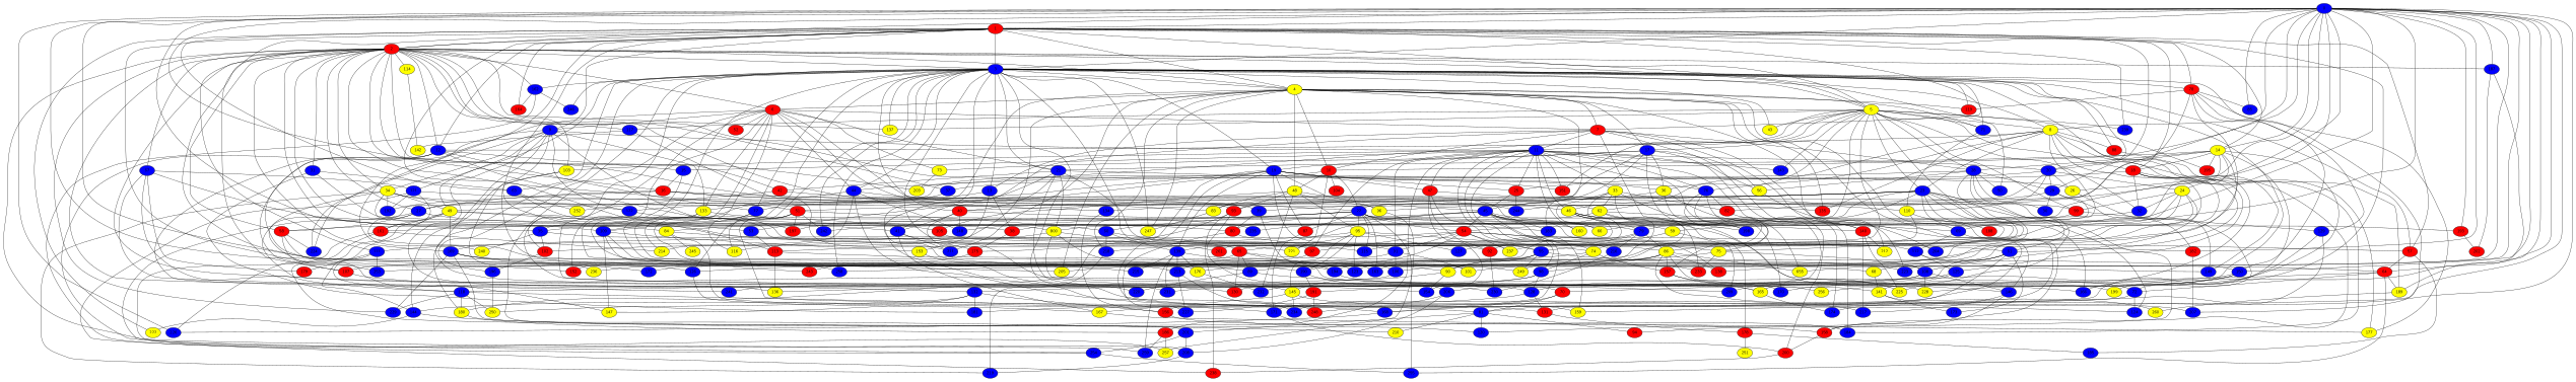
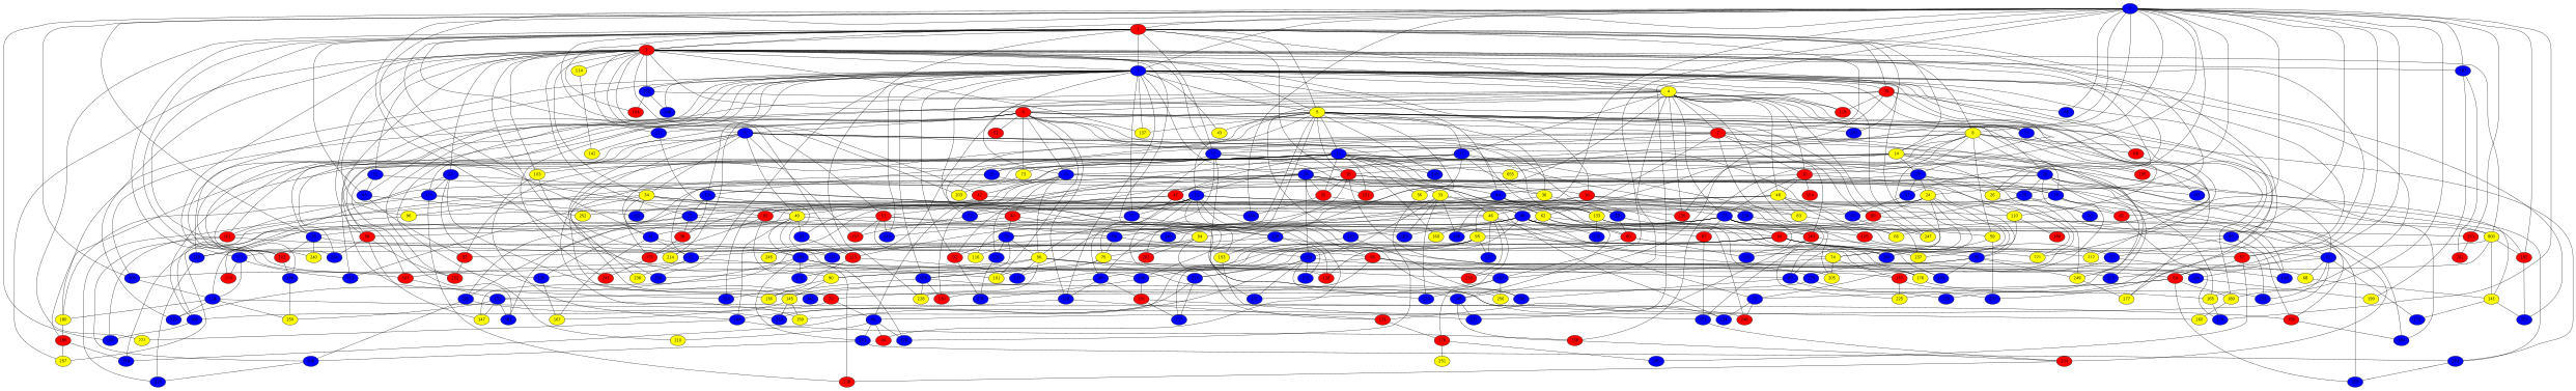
  graph {
    fontname=Nunito
    node [fillcolor=blue fontname=Nunito style=filled]
    edge [fontname=Nunito]
    1 [fillcolor=red]
    0
    2 [fillcolor=red]
    3
    8 [fillcolor=yellow]
    10 [fillcolor=red]
    14 [fillcolor=yellow]
    24 [fillcolor=yellow]
    26 [fillcolor=yellow]
    35
    46 [fillcolor=yellow]
    64 [fillcolor=red]
    66 [fillcolor=yellow]
    69
    85
    90 [fillcolor=yellow]
    93 [fillcolor=red]
    106
    131 [fillcolor=red]
    150
    n21 [fillcolor=yellow label=655]
    174
    182 [fillcolor=red]
    187
    189 [fillcolor=yellow]
    193 [fillcolor=red]
    194
    226
    244
    4 [fillcolor=yellow]
    5 [fillcolor=yellow]
    7 [fillcolor=red]
    9
    12
    18 [fillcolor=red]
    29
    41
    57 [fillcolor=red]
    63
    78 [fillcolor=red]
    107 [fillcolor=red]
    113 [fillcolor=red]
    126
    164 [fillcolor=red]
    222 [fillcolor=yellow]
    228 [fillcolor=yellow]
    239
    240 [fillcolor=yellow]
    6 [fillcolor=red]
    16 [fillcolor=red]
    27
    31
    34 [fillcolor=yellow]
    37
    42 [fillcolor=red]
    51 [fillcolor=red]
    58 [fillcolor=red]
    67
    84 [fillcolor=yellow]
    89
    96 [fillcolor=yellow]
    n62 [fillcolor=yellow label=800]
    103 [fillcolor=yellow]
    111
    114 [fillcolor=yellow]
    117
    137 [fillcolor=yellow]
    154
    162
    169
    203 [fillcolor=yellow]
    209
    229
    257 [fillcolor=yellow]
    13
    19
    20
    21
    40 [fillcolor=red]
    43 [fillcolor=yellow]
    44
    50
    71
    77
    88 [fillcolor=red]
    92 [fillcolor=red]
    102 [fillcolor=red]
    108
    119 [fillcolor=red]
    121
    128
    152 [fillcolor=red]
    165 [fillcolor=yellow]
    180 [fillcolor=yellow]
    207
    210 [fillcolor=yellow]
    214 [fillcolor=yellow]
    220
    221 [fillcolor=yellow]
    242
    243 [fillcolor=red]
    246
    247 [fillcolor=yellow]
    258
    135 [fillcolor=red]
    23
    59 [fillcolor=yellow]
    62 [fillcolor=yellow]
    76
    158 [fillcolor=red]
    177 [fillcolor=yellow]
    184
    22
    48 [fillcolor=yellow]
    104 [fillcolor=red]
    192
    28
    195 [fillcolor=red]
    249 [fillcolor=yellow]
    79
    141 [fillcolor=yellow]
    181
    32
    99 [fillcolor=red]
    55
    115
    74 [fillcolor=yellow]
    204
    72
    65 [fillcolor=red]
    127
    176 [fillcolor=yellow]
    178 [fillcolor=red]
    233 [fillcolor=red]
    70 [fillcolor=red]
    255
    112
    156 [fillcolor=red]
    145 [fillcolor=yellow]
    175 [fillcolor=red]
    206
    238 [fillcolor=red]
    118
    231
    170
    256 [fillcolor=yellow]
    199 [fillcolor=yellow]
    202 [fillcolor=red]
    260 [fillcolor=yellow]
    17
    109
    146
    205 [fillcolor=yellow]
    211
    212 [fillcolor=yellow]
    218
    11
    36 [fillcolor=yellow]
    86 [fillcolor=yellow]
    143
    151 [fillcolor=red]
    161 [fillcolor=red]
    261 [fillcolor=red]
    140 [fillcolor=red]
    171
    198
    223
    133 [fillcolor=yellow]
    224
    49 [fillcolor=yellow]
    122
    136 [fillcolor=yellow]
    197 [fillcolor=red]
    236 [fillcolor=yellow]
    15
    80 [fillcolor=red]
    213
    254
    25 [fillcolor=red]
    61
    125
    149
    190
    45
    54 [fillcolor=red]
    30
    91
    167 [fillcolor=yellow]
    185
    97 [fillcolor=red]
    252 [fillcolor=yellow]
    82 [fillcolor=red]
    129
    132
    123
    39
    52 [fillcolor=red]
    73 [fillcolor=yellow]
    101 [fillcolor=yellow]
    196
    83 [fillcolor=yellow]
    134
    38 [fillcolor=red]
    259
    183
    253
    219
    60
    124
    116 [fillcolor=yellow]
    147 [fillcolor=yellow]
    179 [fillcolor=red]
    241
    245 [fillcolor=yellow]
    166
    144
    142 [fillcolor=yellow]
    172
    201
    153 [fillcolor=yellow]
    47 [fillcolor=red]
    168
    53
    87 [fillcolor=red]
    139
    110 [fillcolor=yellow]
    81
    130 [fillcolor=red]
    148
    248 [fillcolor=red]
    230
    186 [fillcolor=red]
    56 [fillcolor=yellow]
    95 [fillcolor=yellow]
    163
    105 [fillcolor=red]
    232
    215
    217
    33 [fillcolor=yellow]
    159 [fillcolor=yellow]
    160 [fillcolor=yellow]
    216
    75 [fillcolor=yellow]
    94 [fillcolor=red]
    138 [fillcolor=red]
    225 [fillcolor=yellow]
    157 [fillcolor=red]
    208
    235
    250 [fillcolor=yellow]
    200 [fillcolor=red]
    120
    237 [fillcolor=yellow]
    98
    227
    234
    173
    68 [fillcolor=yellow]
    191 [fillcolor=red]
    188 [fillcolor=red]
    251 [fillcolor=yellow]
    1 -- 2
    1 -- 3
    1 -- 14
    1 -- 4
    1 -- 5
    1 -- 7
    1 -- 9
    1 -- 12
    1 -- 18
    1 -- 29
    1 -- 41
    1 -- 57
    1 -- 63
    1 -- 78
    1 -- 107
    1 -- 113
    1 -- 126
    1 -- 164
    1 -- 222
    1 -- 228
    1 -- 239
    1 -- 240
    0 -- 1
    0 -- 2
    0 -- 3
    0 -- 8
    0 -- 10
    0 -- 14
    0 -- 24
    0 -- 26
    0 -- 35
    0 -- 46
    0 -- 64
    0 -- 66
    0 -- 69
    0 -- 85
    0 -- 90
    0 -- 93
    0 -- 106
    0 -- 131
    0 -- 150
    0 -- n21
    0 -- 174
    0 -- 182
    0 -- 187
    0 -- 189
    0 -- 193
    0 -- 194
    0 -- 226
    0 -- 244
    2 -- 3
    2 -- 8
    2 -- 26
    2 -- 187
    2 -- 4
    2 -- 5
    2 -- 12
    2 -- 6
    2 -- 16
    2 -- 27
    2 -- 31
    2 -- 34
    2 -- 37
    2 -- 42
    2 -- 51
    2 -- 58
    2 -- 67
    2 -- 84
    2 -- 89
    2 -- 96
    2 -- n62
    2 -- 103
    2 -- 111
    2 -- 114
    2 -- 117
    2 -- 137
    2 -- 154
    2 -- 162
    2 -- 169
    2 -- 203
    2 -- 209
    2 -- 229
    2 -- 257
    3 -- 4
    3 -- 5
    3 -- 57
    3 -- 63
    3 -- 78
    3 -- 137
    3 -- 162
    3 -- 13
    3 -- 19
    3 -- 20
    3 -- 21
    3 -- 40
    3 -- 43
    3 -- 44
    3 -- 50
    3 -- 71
    3 -- 77
    3 -- 88
    3 -- 92
    3 -- 102
    3 -- 108
    3 -- 119
    3 -- 121
    3 -- 128
    3 -- 152
    3 -- 165
    3 -- 180
    3 -- 207
    3 -- 210
    3 -- 214
    3 -- 220
    3 -- 221
    3 -- 242
    3 -- 243
    3 -- 246
    3 -- 247
    3 -- 258
    8 -- 12
    8 -- 89
    8 -- 88
    8 -- 135
    8 -- 23
    8 -- 59
    8 -- 62
    8 -- 76
    8 -- 158
    8 -- 177
    8 -- 184
    10 -- 221
    10 -- 22
    10 -- 48
    10 -- 104
    10 -- 192
    14 -- 18
    14 -- 58
    14 -- 20
    14 -- 21
    14 -- 28
    14 -- 195
    14 -- 249
    14 -- 79
    14 -- 141
    14 -- 181
    24 -- 108
    24 -- 32
    24 -- 99
    24 -- 55
    24 -- 115
-   95 -- 74
+   24 -- 74
    24 -- 204
    26 -- 72
    35 -- 240
    35 -- 102
    35 -- 65
    46 -- 79
    46 -- 72
    46 -- 127
    46 -- 176
    46 -- 178
    46 -- 233
    64 -- 189
    64 -- 72
    64 -- 70
    64 -- 255
    69 -- 112
    69 -- 156
    90 -- 154
    90 -- 145
    93 -- 175
    93 -- 206
    93 -- 238
    106 -- 118
    131 -- 178
    150 -- 231
    150 -- 170
    150 -- 256
    182 -- 207
    187 -- 199
    187 -- 202
    189 -- 260
    193 -- 202
    194 -- 199
    4 -- 10
    4 -- 69
    4 -- 7
    4 -- 6
    4 -- 71
    4 -- 102
    4 -- 119
    4 -- 247
    4 -- 135
    4 -- 22
    4 -- 48
    4 -- 17
    4 -- 109
    4 -- 146
    4 -- 205
    4 -- 211
    4 -- 212
    4 -- 218
    5 -- 8
    5 -- 18
    5 -- 239
    5 -- 117
    5 -- 137
    5 -- 203
    5 -- 43
    5 -- 71
    5 -- 23
    5 -- 28
    5 -- 195
    5 -- 32
    5 -- 99
    5 -- 17
    5 -- 11
    5 -- 36
    5 -- 86
    5 -- 143
    5 -- 151
    5 -- 161
    5 -- 261
    7 -- 10
    7 -- 41
    7 -- 13
    7 -- 28
    7 -- 11
    7 -- 140
    7 -- 171
    7 -- 198
    7 -- 223
    9 -- 107
    9 -- 34
    9 -- 165
    9 -- 11
    9 -- 133
    9 -- 224
    9 -- 49
    9 -- 122
    9 -- 136
    9 -- 197
    9 -- 236
    12 -- 77
    12 -- 231
    12 -- 15
    12 -- 80
    12 -- 213
    12 -- 254
    18 -- 32
    18 -- 25
    18 -- 61
    18 -- 125
    18 -- 149
    18 -- 190
    29 -- 149
    29 -- 45
    29 -- 54
    29 -- 30
    41 -- 211
    41 -- 91
    41 -- 167
    57 -- 64
    57 -- 185
    63 -- 97
    63 -- 252
    78 -- 85
    78 -- 106
    78 -- 150
    78 -- 119
    78 -- 177
    78 -- 82
    78 -- 129
    107 -- 132
    113 -- 136
    113 -- 123
    126 -- 167
    6 -- 35
    6 -- 7
    6 -- 9
    6 -- 21
    6 -- 44
    6 -- 128
    6 -- 249
    6 -- 99
    6 -- 133
    6 -- 224
    6 -- 39
    6 -- 52
    6 -- 73
    6 -- 101
    6 -- 196
    16 -- 27
    16 -- 22
    16 -- 118
    16 -- 83
    16 -- 134
    27 -- 64
    27 -- 58
    27 -- 38
    27 -- 259
    31 -- 63
    31 -- 181
    31 -- 183
    34 -- 46
    34 -- 192
    34 -- 175
    34 -- 49
    34 -- 122
    34 -- 253
    34 -- 219
    37 -- 122
    42 -- 244
    42 -- 252
    51 -- 126
    51 -- 242
    51 -- 197
    51 -- 60
    51 -- 124
    51 -- 116
    58 -- 152
    58 -- 224
    58 -- 147
    67 -- 121
    67 -- 145
    67 -- 109
    67 -- 179
    67 -- 241
    84 -- 131
    84 -- 261
    84 -- 245
    89 -- 220
    89 -- 166
    96 -- 257
    n62 -- 182
    n62 -- 111
    n62 -- 141
    n62 -- 233
    103 -- 258
    103 -- 144
    111 -- 118
    111 -- 253
    111 -- 179
    114 -- 142
    117 -- 211
    117 -- 142
    162 -- 164
    162 -- 246
    162 -- 254
    169 -- 229
    169 -- 223
    169 -- 190
    169 -- 172
    169 -- 201
    13 -- 27
    13 -- 38
    13 -- 153
    19 -- 180
    19 -- 55
    19 -- 36
    19 -- 151
    19 -- 49
    19 -- 25
    19 -- 45
    19 -- 47
    19 -- 168
    19 -- 53
    19 -- 87
    19 -- 139
    20 -- 24
    20 -- 26
    20 -- 29
    20 -- 37
    20 -- 96
    20 -- 110
    21 -- 42
    21 -- n62
    21 -- 40
    21 -- 76
    21 -- 86
    21 -- 81
    21 -- 130
    40 -- 41
    40 -- 79
    40 -- 170
    40 -- 148
    44 -- 214
    44 -- 62
    44 -- 133
    44 -- 148
    44 -- 248
    71 -- 110
    77 -- 109
    77 -- 116
    88 -- 189
    92 -- 230
    102 -- 196
    108 -- 228
    108 -- 146
    108 -- 136
    108 -- 130
    121 -- 135
    121 -- 192
    121 -- 238
    121 -- 161
    128 -- 131
    128 -- 144
    165 -- 174
    180 -- 186
    23 -- 93
    23 -- 113
    23 -- 40
    23 -- 77
    23 -- 242
    23 -- 65
    23 -- 134
    23 -- 38
    23 -- 124
    23 -- 166
    23 -- 75
    23 -- 94
    23 -- 138
    59 -- 209
    59 -- 74
    62 -- 69
    62 -- 146
    62 -- 198
    62 -- 80
    76 -- 206
    76 -- 82
    76 -- 157
    76 -- 200
    158 -- 200
    22 -- 35
    22 -- 193
    22 -- 59
    22 -- 115
    22 -- 255
    22 -- 54
    22 -- 60
    22 -- 87
    22 -- 148
    22 -- 95
    22 -- 163
    48 -- 66
    48 -- 93
    48 -- 96
    48 -- 83
    48 -- 95
    48 -- 105
    48 -- 232
    28 -- 182
    28 -- 29
    28 -- 44
    28 -- 50
    28 -- 61
    28 -- 30
    28 -- 56
    28 -- 225
    79 -- 92
    79 -- 86
    79 -- 172
    79 -- 216
    141 -- 207
    141 -- 173
    32 -- 197
    99 -- n62
    99 -- 129
    55 -- 90
    55 -- 126
    55 -- 249
    55 -- 163
    55 -- 68
    74 -- 205
    74 -- 157
    74 -- 98
    72 -- 124
    72 -- 248
    65 -- 150
    65 -- 194
    65 -- 107
    65 -- 89
    65 -- 130
    176 -- 232
    178 -- 185
    178 -- 251
    70 -- 168
    70 -- 81
    112 -- 125
    112 -- 149
    156 -- 184
    145 -- 167
    145 -- 159
    145 -- 234
    175 -- 243
    206 -- 208
    206 -- 234
    118 -- 229
    118 -- 180
    118 -- 171
    118 -- 250
    17 -- 51
    17 -- 19
    17 -- 36
    17 -- 140
    17 -- 73
    17 -- 83
    17 -- 253
    17 -- 56
    109 -- 194
    109 -- 147
    109 -- 153
    109 -- 215
    146 -- 158
    146 -- 217
    218 -- 219
    11 -- 46
    11 -- n21
    11 -- 103
    11 -- 20
    11 -- 76
    11 -- 184
    11 -- 143
    11 -- 151
    11 -- 15
    11 -- 25
    11 -- 91
    11 -- 97
    11 -- 47
    11 -- 168
    11 -- 186
    11 -- 56
    11 -- 33
    11 -- 159
    11 -- 160
    11 -- 216
    36 -- 204
    36 -- 39
    36 -- 75
    86 -- 90
-   86 -- n21
    86 -- 228
    86 -- 258
    86 -- 260
    86 -- 123
    86 -- 138
    86 -- 157
    161 -- 226
    161 -- 214
    161 -- 208
    140 -- 212
    140 -- 217
    140 -- 225
    171 -- 200
    133 -- 176
    133 -- 205
    133 -- 235
    49 -- 169
    49 -- 161
    49 -- 144
    49 -- 53
    49 -- 105
    49 -- 120
    122 -- 237
    15 -- 16
    15 -- 70
    80 -- 115
    80 -- 227
    213 -- 227
    213 -- 234
    254 -- 255
    25 -- 244
    25 -- 45
    61 -- 223
    61 -- 81
    61 -- 232
    61 -- 173
    61 -- 68
    125 -- 209
    125 -- 132
    190 -- 230
    190 -- 191
    45 -- 66
    45 -- 84
    45 -- 74
    45 -- 218
    45 -- 140
    45 -- 61
    45 -- 54
    45 -- 183
    45 -- 160
    45 -- 138
    45 -- 235
    54 -- 57
    54 -- 169
    54 -- 55
    54 -- 204
    54 -- 213
    54 -- 91
    54 -- 97
    54 -- 237
    91 -- 106
    91 -- 236
    91 -- 101
-   167 -- 177
+   249 -- 177
    97 -- 152
    82 -- 174
    129 -- 166
    129 -- 159
    132 -- 181
    132 -- 156
    132 -- 147
    132 -- 250
    39 -- 80
    39 -- 163
    73 -- 203
    196 -- 250
    83 -- 247
    134 -- 156
    38 -- 175
    60 -- 218
    60 -- 139
    60 -- 75
    144 -- 222
    144 -- 158
    201 -- 254
    201 -- 208
    153 -- 217
    47 -- 154
    47 -- 92
    47 -- 110
    47 -- 98
    168 -- 226
    53 -- 113
    87 -- 171
    139 -- 176
    139 -- 231
    139 -- 256
    139 -- 213
    139 -- 259
    139 -- 215
    110 -- 237
    110 -- 188
    81 -- 210
    81 -- 201
    81 -- 94
    81 -- 120
    186 -- 257
    186 -- 259
    56 -- 120
    95 -- 221
    95 -- 127
    95 -- 145
    95 -- 190
    95 -- 123
    95 -- 116
    105 -- 112
    33 -- 62
    33 -- 170
    33 -- 198
    33 -- 82
    33 -- 183
    33 -- 139
    33 -- 98
    216 -- 230
    75 -- 108
    75 -- 233
    75 -- 101
    157 -- 165
    157 -- 225
    208 -- 219
    200 -- 238
    98 -- 128
    98 -- 241
    98 -- 191
    68 -- 141
    191 -- 248
    191 -- 227
  }
